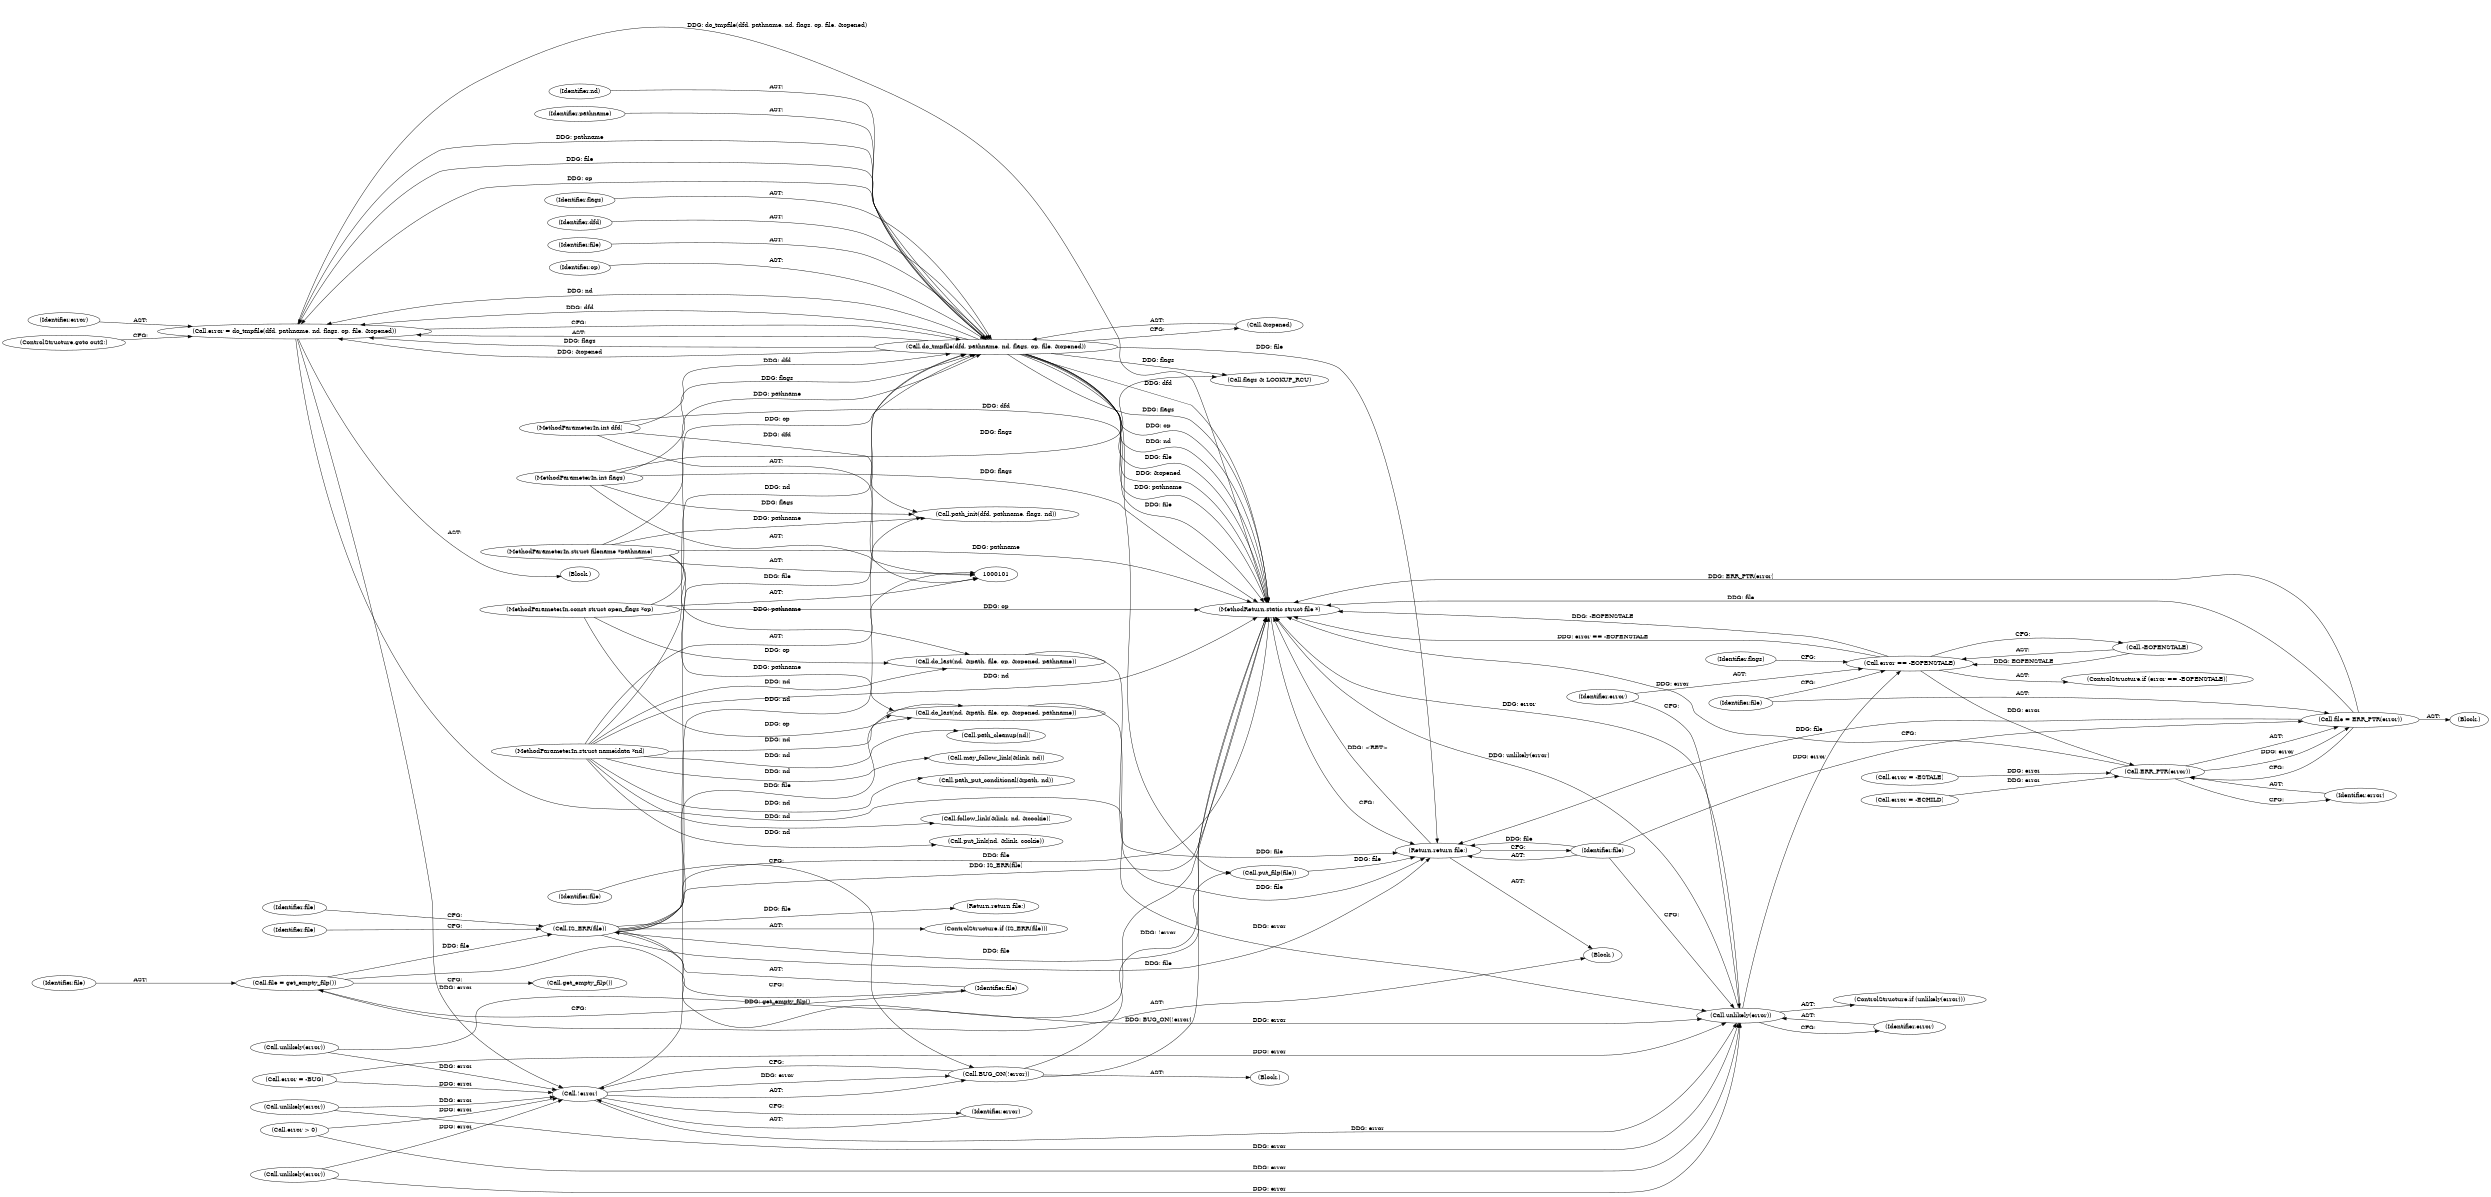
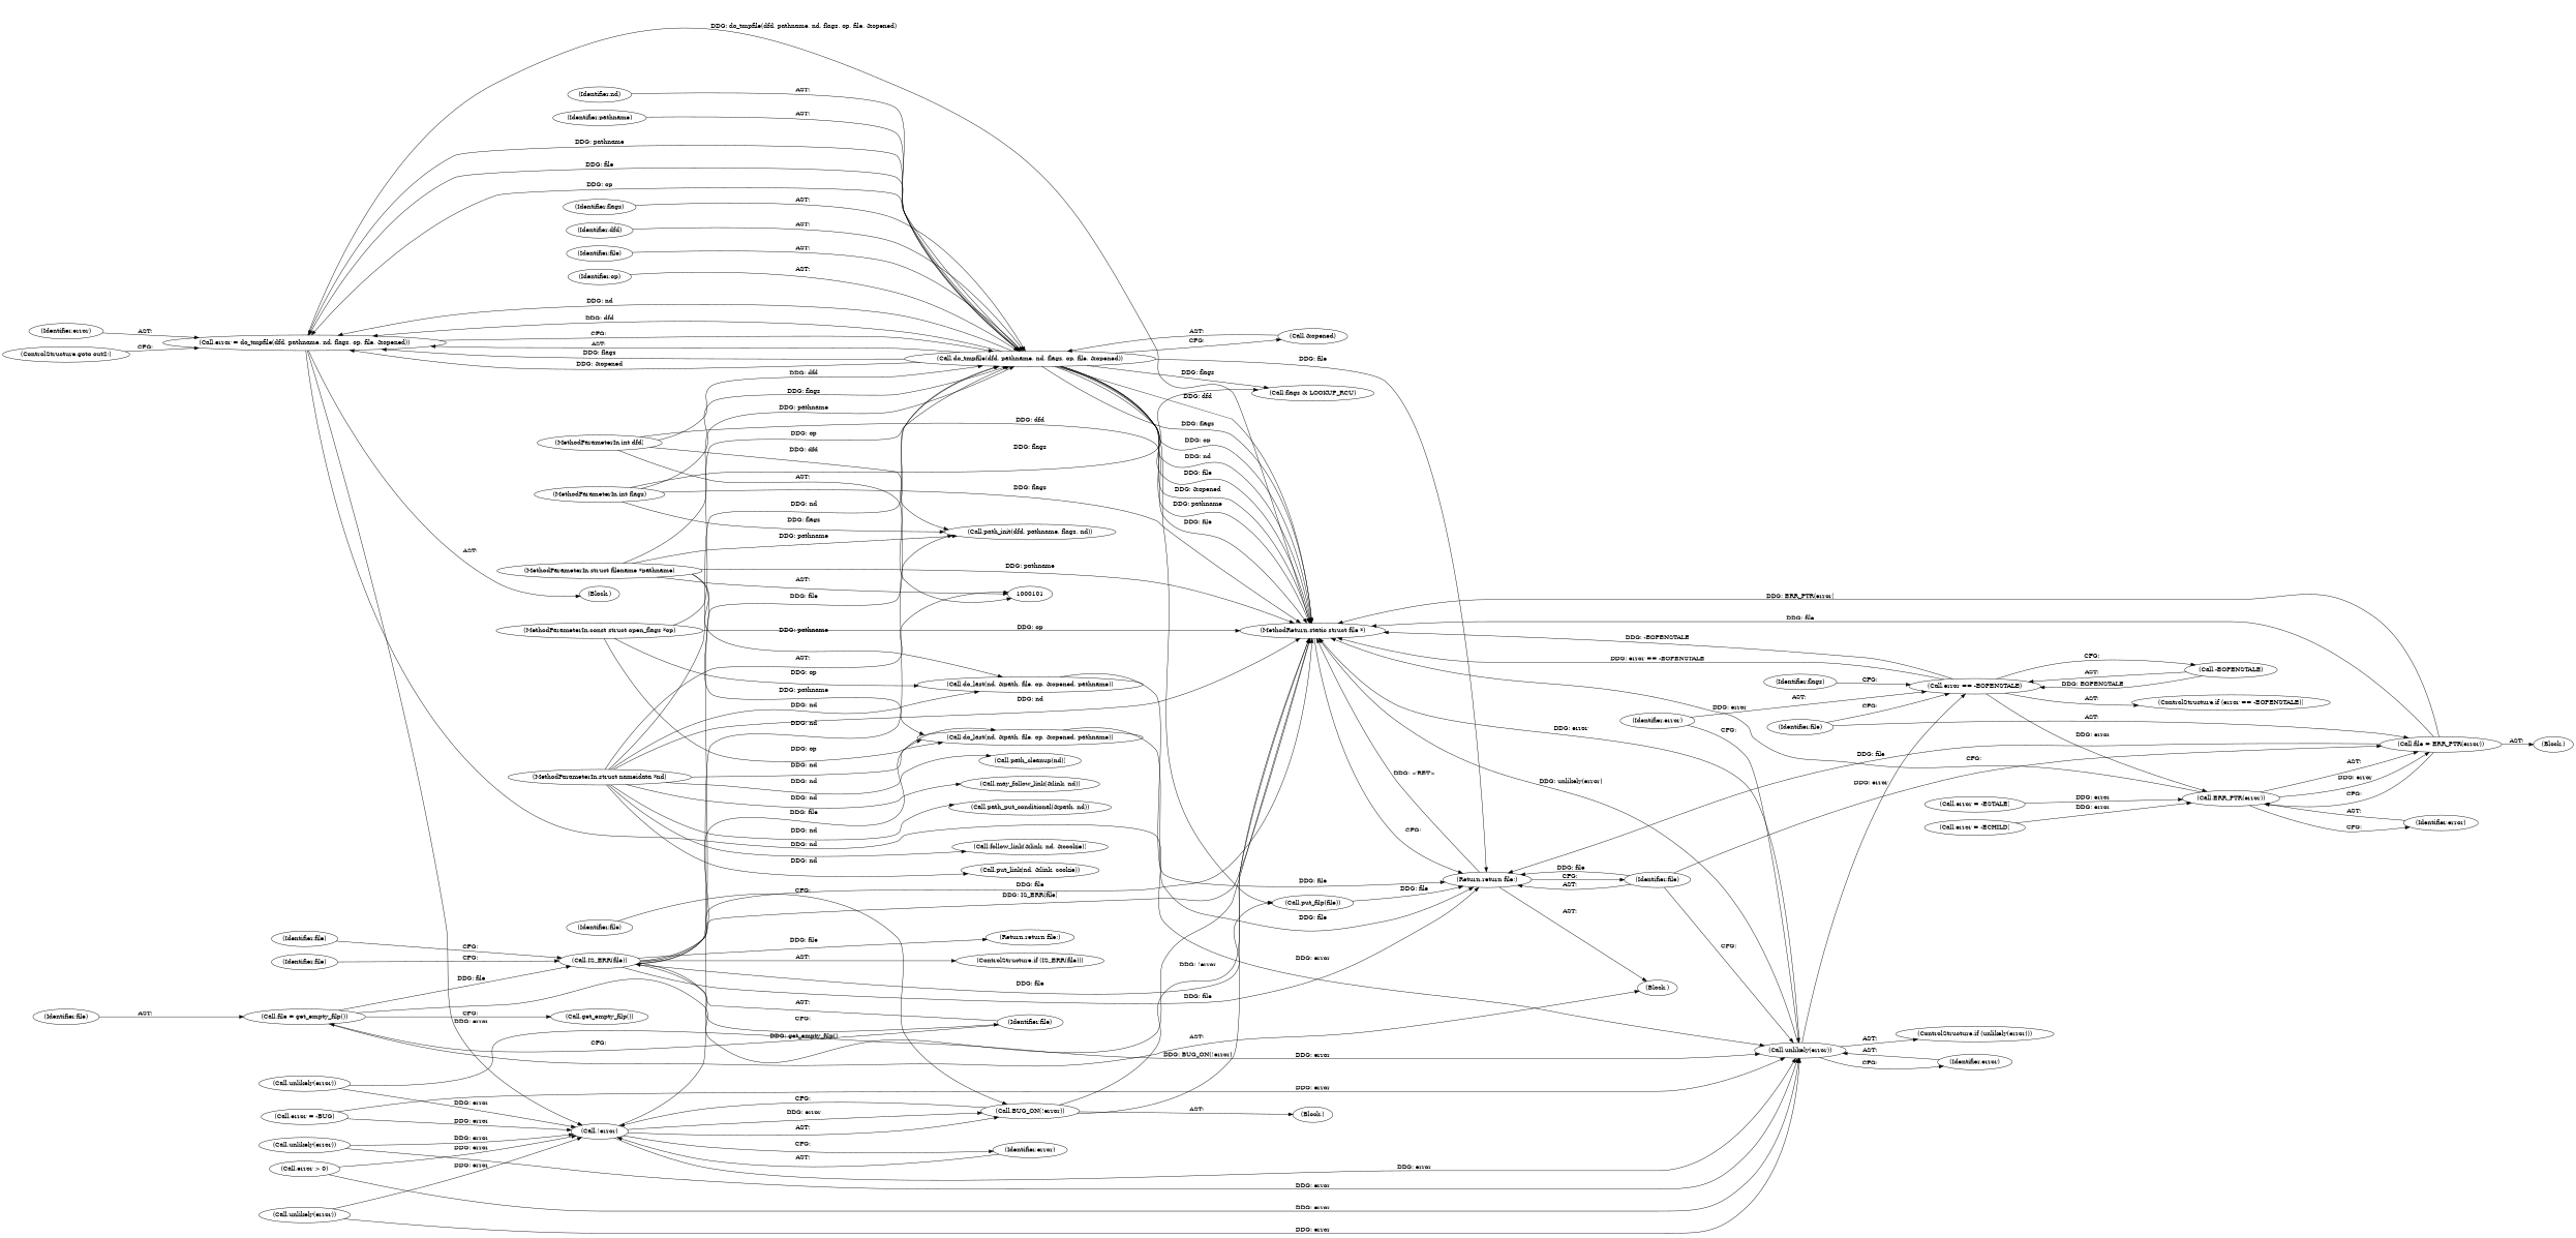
  digraph {
    rankdir=LR
    n1 [label="(Call,error = do_tmpfile(dfd, pathname, nd, flags, op, file, &opened))"]
    n2 [label="(Call,do_tmpfile(dfd, pathname, nd, flags, op, file, &opened))"]
    n3 [label="(Call,!error)"]
    n4 [label="(Call,unlikely(error))"]
    n5 [label="(MethodReturn,static struct file *)"]
    n6 [label="(Block,)"]
    n7 [label="(Return,return file;)"]
    n8 [label="(Call,flags & LOOKUP_RCU)"]
    n9 [label="(Call,put_filp(file))"]
    n10 [label="(Call,&opened)"]
    n11 [label="(Call,path_init(dfd, pathname, flags, nd))"]
    n12 [label="(Call,BUG_ON(!error))"]
    n13 [label="(Identifier,error)"]
    n14 [label="(Call,error == -EOPENSTALE)"]
    n15 [label="(ControlStructure,if (unlikely(error)))"]
    n16 [label="(Identifier,error)"]
    n17 [label="(Block,)"]
    n18 [label="(Identifier,file)"]
    n19 [label="(MethodParameterIn,int dfd)"]
    1000101
    n21 [label="(MethodParameterIn,struct filename *pathname)"]
    n22 [label="(Call,do_last(nd, &path, file, op, &opened, pathname))"]
    n23 [label="(Call,do_last(nd, &path, file, op, &opened, pathname))"]
    n24 [label="(MethodParameterIn,struct nameidata *nd)"]
    n25 [label="(Call,may_follow_link(&link, nd))"]
    n26 [label="(Call,path_put_conditional(&path, nd))"]
    n27 [label="(Call,follow_link(&link, nd, &cookie))"]
    n28 [label="(Call,put_link(nd, &link, cookie))"]
    n29 [label="(Call,path_cleanup(nd))"]
    n30 [label="(MethodParameterIn,int flags)"]
    n31 [label="(MethodParameterIn,const struct open_flags *op)"]
    n32 [label="(Call,IS_ERR(file))"]
    n33 [label="(Return,return file;)"]
    n34 [label="(Identifier,file)"]
    n35 [label="(ControlStructure,if (IS_ERR(file)))"]
    n36 [label="(Call,file = get_empty_filp())"]
    n37 [label="(Call,get_empty_filp())"]
    n38 [label="(Block,)"]
    n39 [label="(Call,ERR_PTR(error))"]
    n40 [label="(ControlStructure,if (error == -EOPENSTALE))"]
    n41 [label="(Call,-EOPENSTALE)"]
    n42 [label="(Call,file = ERR_PTR(error))"]
    n43 [label="(Identifier,error)"]
    n44 [label="(Block,)"]
    n45 [label="(Call,unlikely(error))"]
    n46 [label="(Identifier,file)"]
    n47 [label="(Identifier,nd)"]
    n48 [label="(Call,error = -BUG)"]
    n49 [label="(Identifier,file)"]
    n50 [label="(Identifier,file)"]
    n51 [label="(Identifier,pathname)"]
    n52 [label="(Call,unlikely(error))"]
    n53 [label="(Identifier,flags)"]
    n54 [label="(Call,error > 0)"]
    n55 [label="(Identifier,file)"]
    n56 [label="(Identifier,dfd)"]
    n57 [label="(Identifier,flags)"]
    n58 [label="(Call,error = -ECHILD)"]
    n59 [label="(Identifier,error)"]
    n60 [label="(Call,unlikely(error))"]
    n61 [label="(Identifier,file)"]
    n62 [label="(Identifier,file)"]
    n63 [label="(ControlStructure,goto out2;)"]
    n64 [label="(Call,error = -ESTALE)"]
    n65 [label="(Identifier,error)"]
    n66 [label="(Identifier,op)"]
    n1 -> n2 [label="CFG: "]
    n1 -> n3 [label="DDG: error"]
    n1 -> n4 [label="DDG: error"]
    n1 -> n5 [label="DDG: do_tmpfile(dfd, pathname, nd, flags, op, file, &opened)"]
    n1 -> n6 [label="AST: "]
    n2 -> n1 [label="AST: "]
    n2 -> n1 [label="DDG: flags"]
    n2 -> n1 [label="DDG: &opened"]
    n2 -> n1 [label="DDG: pathname"]
    n2 -> n1 [label="DDG: file"]
    n2 -> n1 [label="DDG: op"]
    n2 -> n1 [label="DDG: nd"]
    n2 -> n1 [label="DDG: dfd"]
    n2 -> n5 [label="DDG: pathname"]
    n2 -> n5 [label="DDG: dfd"]
    n2 -> n5 [label="DDG: flags"]
    n2 -> n5 [label="DDG: op"]
    n2 -> n5 [label="DDG: nd"]
    n2 -> n5 [label="DDG: file"]
    n2 -> n5 [label="DDG: &opened"]
    n2 -> n7 [label="DDG: file"]
    n2 -> n8 [label="DDG: flags"]
    n2 -> n9 [label="DDG: file"]
    n2 -> n10 [label="CFG: "]
    n3 -> n4 [label="DDG: error"]
    n3 -> n11 [label="DDG: nd"]
    n3 -> n12 [label="AST: "]
    n3 -> n12 [label="DDG: error"]
    n3 -> n13 [label="CFG: "]
    n4 -> n5 [label="DDG: error"]
    n4 -> n5 [label="DDG: unlikely(error)"]
    n4 -> n14 [label="DDG: error"]
    n4 -> n15 [label="AST: "]
    n4 -> n16 [label="CFG: "]
    n5 -> n7 [label="CFG: "]
    n7 -> n5 [label="DDG: <RET>"]
    n7 -> n17 [label="AST: "]
    n7 -> n18 [label="CFG: "]
    n9 -> n7 [label="DDG: file"]
    n10 -> n2 [label="AST: "]
    n12 -> n3 [label="CFG: "]
    n12 -> n5 [label="DDG: !error"]
    n12 -> n5 [label="DDG: BUG_ON(!error)"]
    n12 -> n38 [label="AST: "]
    n13 -> n3 [label="AST: "]
    n14 -> n5 [label="DDG: error == -EOPENSTALE"]
    n14 -> n5 [label="DDG: -EOPENSTALE"]
    n14 -> n39 [label="DDG: error"]
    n14 -> n40 [label="AST: "]
    n14 -> n41 [label="CFG: "]
    n16 -> n4 [label="AST: "]
    n18 -> n4 [label="CFG: "]
    n18 -> n7 [label="AST: "]
    n18 -> n7 [label="DDG: file"]
    n18 -> n42 [label="CFG: "]
    n19 -> n2 [label="DDG: dfd"]
    n19 -> n5 [label="DDG: dfd"]
    n19 -> n11 [label="DDG: dfd"]
    n19 -> 1000101 [label="AST: "]
    n21 -> n2 [label="DDG: pathname"]
    n21 -> n5 [label="DDG: pathname"]
    n21 -> n11 [label="DDG: pathname"]
    n21 -> 1000101 [label="AST: "]
    n21 -> n22 [label="DDG: pathname"]
    n21 -> n23 [label="DDG: pathname"]
    n22 -> n7 [label="DDG: file"]
    n23 -> n7 [label="DDG: file"]
    n24 -> n2 [label="DDG: nd"]
    n24 -> n5 [label="DDG: nd"]
    n24 -> 1000101 [label="AST: "]
    n24 -> n22 [label="DDG: nd"]
    n24 -> n23 [label="DDG: nd"]
    n24 -> n25 [label="DDG: nd"]
    n24 -> n26 [label="DDG: nd"]
    n24 -> n27 [label="DDG: nd"]
    n24 -> n28 [label="DDG: nd"]
    n24 -> n29 [label="DDG: nd"]
    n30 -> n2 [label="DDG: flags"]
    n30 -> n5 [label="DDG: flags"]
    n30 -> n8 [label="DDG: flags"]
    n30 -> n11 [label="DDG: flags"]
-   n30 -> 1000101 [label="AST: "]
    n31 -> n2 [label="DDG: op"]
    n31 -> n5 [label="DDG: op"]
-   n31 -> 1000101 [label="AST: "]
    n31 -> n22 [label="DDG: op"]
    n31 -> n23 [label="DDG: op"]
    n32 -> n2 [label="DDG: file"]
    n32 -> n5 [label="DDG: file"]
    n32 -> n5 [label="DDG: IS_ERR(file)"]
    n32 -> n7 [label="DDG: file"]
    n32 -> n9 [label="DDG: file"]
    n32 -> n22 [label="DDG: file"]
    n32 -> n33 [label="DDG: file"]
    n32 -> n34 [label="CFG: "]
    n32 -> n35 [label="AST: "]
    n34 -> n32 [label="AST: "]
    n34 -> n36 [label="CFG: "]
    n36 -> n5 [label="DDG: get_empty_filp()"]
    n36 -> n17 [label="AST: "]
    n36 -> n32 [label="DDG: file"]
    n36 -> n37 [label="CFG: "]
    n39 -> n5 [label="DDG: error"]
    n39 -> n42 [label="AST: "]
    n39 -> n42 [label="DDG: error"]
    n39 -> n43 [label="CFG: "]
    n41 -> n14 [label="AST: "]
    n41 -> n14 [label="DDG: EOPENSTALE"]
    n42 -> n5 [label="DDG: ERR_PTR(error)"]
    n42 -> n5 [label="DDG: file"]
    n42 -> n7 [label="DDG: file"]
    n42 -> n39 [label="CFG: "]
    n42 -> n44 [label="AST: "]
    n43 -> n39 [label="AST: "]
    n45 -> n3 [label="DDG: error"]
    n45 -> n4 [label="DDG: error"]
    n46 -> n32 [label="CFG: "]
    n47 -> n2 [label="AST: "]
    n48 -> n3 [label="DDG: error"]
    n48 -> n4 [label="DDG: error"]
    n49 -> n36 [label="AST: "]
    n50 -> n12 [label="CFG: "]
    n51 -> n2 [label="AST: "]
    n52 -> n3 [label="DDG: error"]
    n52 -> n4 [label="DDG: error"]
    n53 -> n2 [label="AST: "]
    n54 -> n3 [label="DDG: error"]
    n54 -> n4 [label="DDG: error"]
    n55 -> n14 [label="CFG: "]
    n55 -> n42 [label="AST: "]
    n56 -> n2 [label="AST: "]
    n57 -> n14 [label="CFG: "]
    n58 -> n39 [label="DDG: error"]
    n59 -> n4 [label="CFG: "]
    n59 -> n14 [label="AST: "]
    n60 -> n3 [label="DDG: error"]
    n60 -> n4 [label="DDG: error"]
    n61 -> n2 [label="AST: "]
    n62 -> n32 [label="CFG: "]
    n63 -> n1 [label="CFG: "]
    n64 -> n39 [label="DDG: error"]
    n65 -> n1 [label="AST: "]
    n66 -> n2 [label="AST: "]
  }
